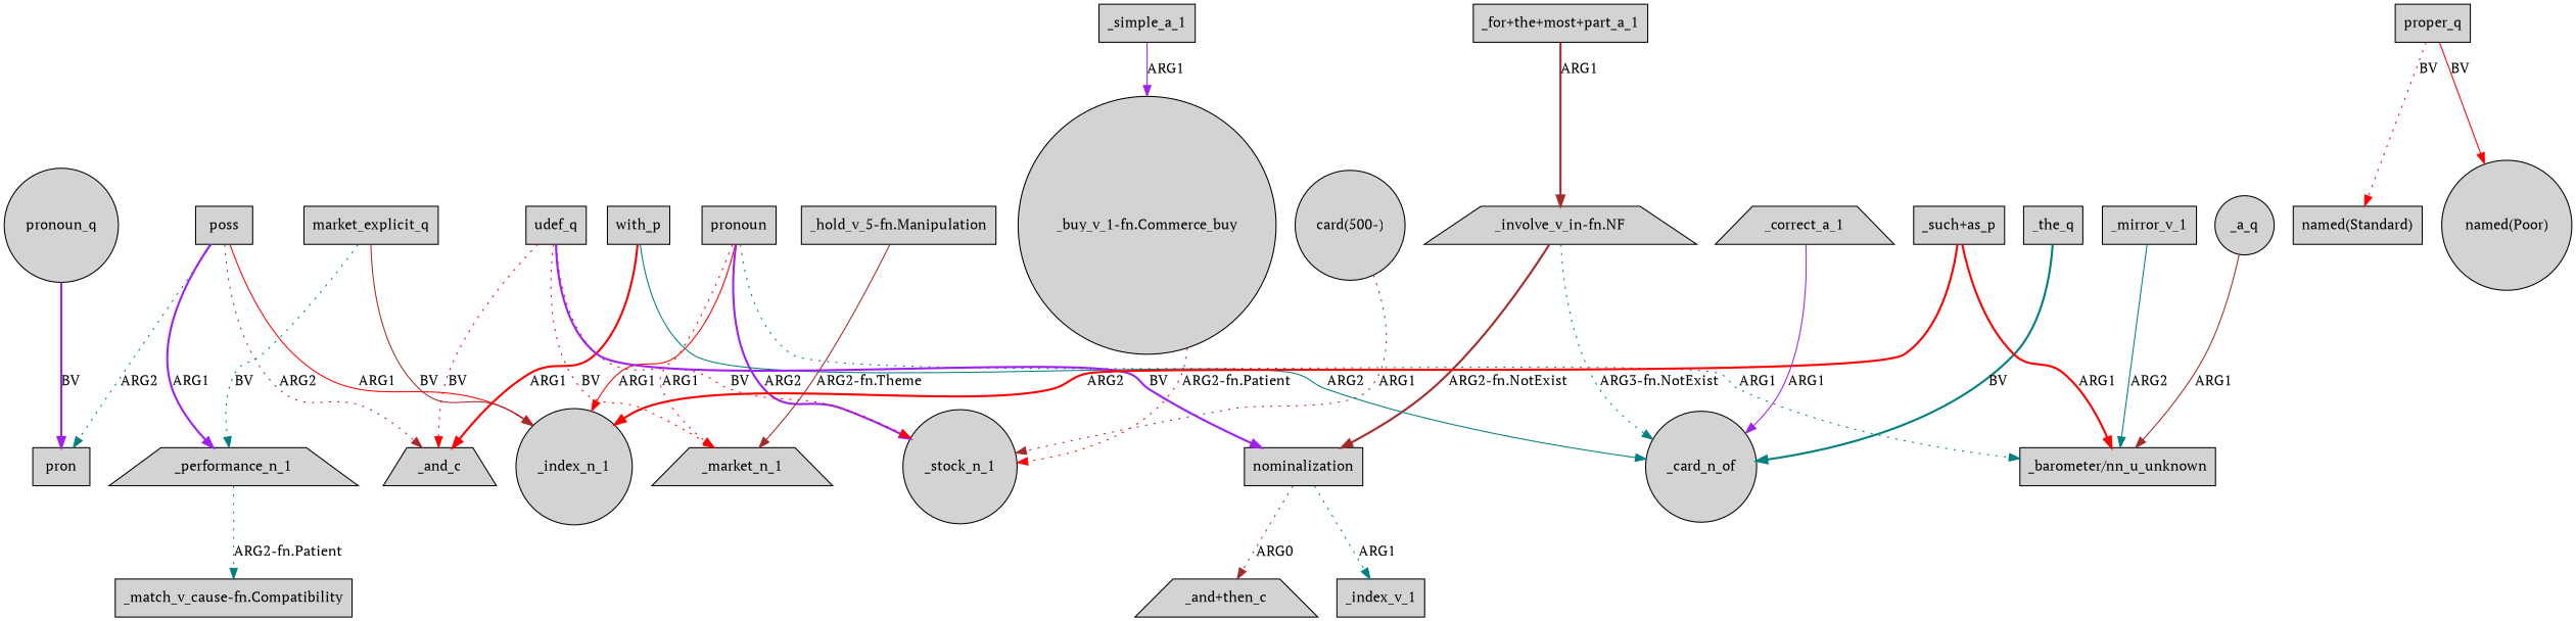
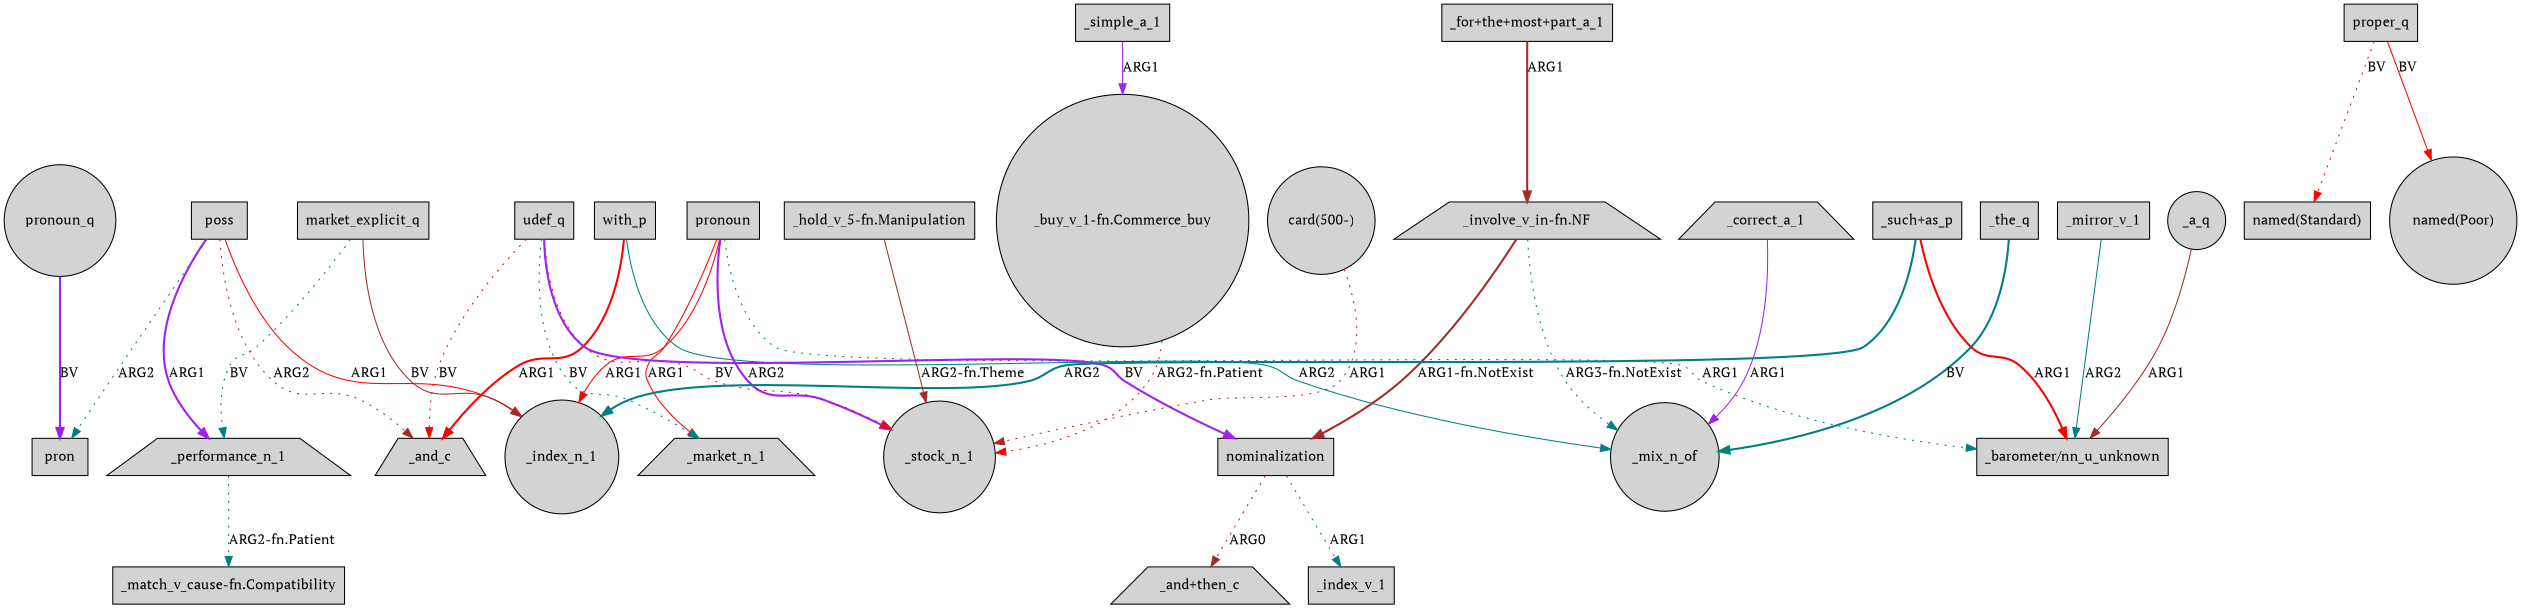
  digraph {
    fontname="PT Serif"
    node [fontname="PT Serif" shape=box style=filled]
    edge [color=red fontname="PT Serif" style=dotted]
    _and_c [shape=trapezium]
    poss
    pron
    _index_n_1 [shape=circle]
    _performance_n_1 [shape=trapezium]
    "_match_v_cause-fn.Compatibility"
-   _mix_n_of [shape=circle label=_card_n_of]
+   _mix_n_of [shape=circle]
    _the_q
    "_buy_v_1-fn.Commerce_buy" [shape=circle]
    _simple_a_1
    _stock_n_1 [shape=circle]
    n12 [label=market_explicit_q]
    "_involve_v_in-fn.NF" [shape=trapezium]
    "_for+the+most+part_a_1"
    nominalization
    _index_v_1
    "_and+then_c" [shape=trapezium]
    n18 [label=pronoun]
    "_barometer/nn_u_unknown"
    _market_n_1 [shape=trapezium]
    proper_q
    "named(Standard)"
    "named(Poor)" [shape=circle]
    with_p
    udef_q
    "card(500-)" [shape=circle]
    "_such+as_p"
    pronoun_q [shape=circle]
    _mirror_v_1
    _a_q [shape=circle]
    n31 [label="_hold_v_5-fn.Manipulation"]
    _correct_a_1 [shape=trapezium]
    poss -> _and_c [color=brown label=ARG2]
    poss -> pron [color=teal label=ARG2]
    poss -> _index_n_1 [label=ARG1 style=solid]
    poss -> _performance_n_1 [color=purple label=ARG1 style=bold]
    _performance_n_1 -> "_match_v_cause-fn.Compatibility" [color=teal label="ARG2-fn.Patient"]
    _the_q -> _mix_n_of [color=teal label=BV style=bold]
    "_buy_v_1-fn.Commerce_buy" -> _stock_n_1 [label="ARG2-fn.Patient"]
    _simple_a_1 -> "_buy_v_1-fn.Commerce_buy" [color=purple label=ARG1 style=solid]
    n12 -> _index_n_1 [color=brown label=BV style=solid]
    n12 -> _performance_n_1 [color=teal label=BV]
    "_involve_v_in-fn.NF" -> _mix_n_of [color=teal label="ARG3-fn.NotExist"]
-   "_involve_v_in-fn.NF" -> nominalization [color=brown label="ARG2-fn.NotExist" style=bold]
+   "_involve_v_in-fn.NF" -> nominalization [color=brown label="ARG1-fn.NotExist" style=bold]
    "_for+the+most+part_a_1" -> "_involve_v_in-fn.NF" [color=brown label=ARG1 style=bold]
    nominalization -> _index_v_1 [color=teal label=ARG1]
    nominalization -> "_and+then_c" [color=brown label=ARG0]
    n18 -> _index_n_1 [label=ARG1 style=solid]
    n18 -> _stock_n_1 [color=purple label=ARG2 style=bold]
    n18 -> "_barometer/nn_u_unknown" [color=teal label=ARG1]
-   n18 -> _market_n_1 [label=ARG1]
+   n18 -> _market_n_1 [label=ARG1 style=solid]
    proper_q -> "named(Standard)" [label=BV]
    proper_q -> "named(Poor)" [label=BV style=solid]
    with_p -> _and_c [label=ARG1 style=bold]
    with_p -> _mix_n_of [color=teal label=ARG2 style=solid]
    udef_q -> _and_c [label=BV]
    udef_q -> _stock_n_1 [label=BV]
    udef_q -> nominalization [color=purple label=BV style=bold]
-   udef_q -> _market_n_1 [label=BV]
+   udef_q -> _market_n_1 [color=teal label=BV]
    "card(500-)" -> _stock_n_1 [color=brown label=ARG1]
-   "_such+as_p" -> _index_n_1 [label=ARG2 style=bold]
+   "_such+as_p" -> _index_n_1 [color=teal label=ARG2 style=bold]
    "_such+as_p" -> "_barometer/nn_u_unknown" [label=ARG1 style=bold]
    pronoun_q -> pron [color=purple label=BV style=bold]
    _mirror_v_1 -> "_barometer/nn_u_unknown" [color=teal label=ARG2 style=solid]
    _a_q -> "_barometer/nn_u_unknown" [color=brown label=ARG1 style=solid]
-   n31 -> _market_n_1 [color=brown label="ARG2-fn.Theme" style=solid]
+   n31 -> _stock_n_1 [color=brown label="ARG2-fn.Theme" style=solid]
    _correct_a_1 -> _mix_n_of [color=purple label=ARG1 style=solid]
  }
